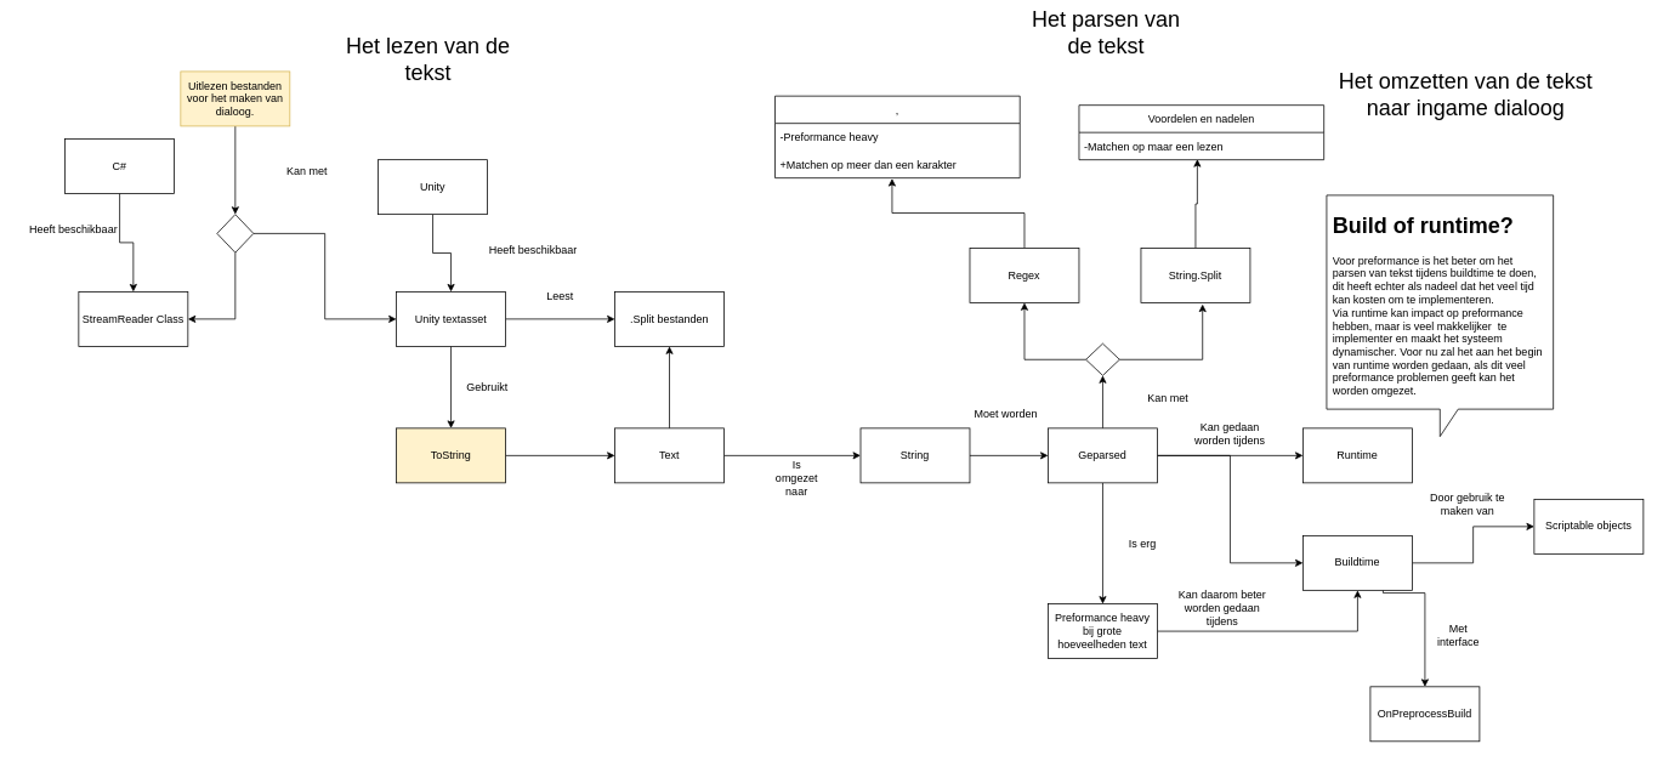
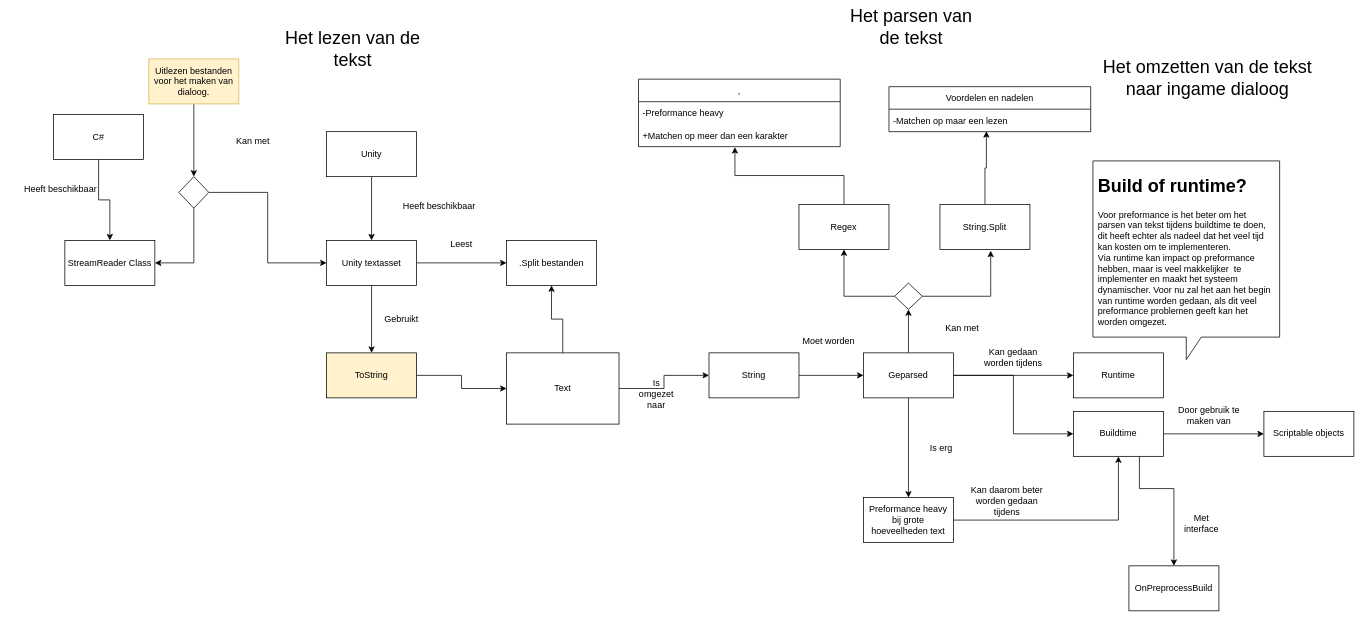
  <mxCell id="0" />
  <mxCell id="1" parent="0" />
  <mxCell id="2" value="Het lezen van de tekst" style="text;html=1;strokeColor=none;fillColor=none;align=center;verticalAlign=middle;whiteSpace=wrap;rounded=0;fontSize=24;" parent="1" vertex="1"><mxGeometry x="365" y="20" width="210" height="90" as="geometry" /></mxCell>
  <mxCell id="3" value="Het parsen van de tekst" style="text;html=1;strokeColor=none;fillColor=none;align=center;verticalAlign=middle;whiteSpace=wrap;rounded=0;fontSize=24;" parent="1" vertex="1"><mxGeometry x="1125" y="20" width="180" height="30" as="geometry" /></mxCell>
  <mxCell id="4" value="Het omzetten van de tekst naar ingame dialoog" style="text;html=1;strokeColor=none;fillColor=none;align=center;verticalAlign=middle;whiteSpace=wrap;rounded=0;fontSize=24;" parent="1" vertex="1"><mxGeometry x="1465" y="80" width="290" height="45" as="geometry" /></mxCell>
  <mxCell id="5" value="" style="edgeStyle=orthogonalEdgeStyle;rounded=0;orthogonalLoop=1;jettySize=auto;html=1;fontSize=23;" parent="1" source="7" target="8" edge="1"><mxGeometry relative="1" as="geometry" /></mxCell>
  <mxCell id="6" style="edgeStyle=orthogonalEdgeStyle;rounded=0;orthogonalLoop=1;jettySize=auto;html=1;fontSize=12;" parent="1" source="7" target="14" edge="1"><mxGeometry relative="1" as="geometry" /></mxCell>
  <mxCell id="7" value="Unity textasset" style="rounded=0;whiteSpace=wrap;html=1;" parent="1" vertex="1"><mxGeometry x="435" y="320" width="120" height="60" as="geometry" /></mxCell>
  <mxCell id="8" value=".Split bestanden" style="rounded=0;whiteSpace=wrap;html=1;" parent="1" vertex="1"><mxGeometry x="675" y="320" width="120" height="60" as="geometry" /></mxCell>
  <mxCell id="9" value="Leest" style="text;html=1;strokeColor=none;fillColor=none;align=center;verticalAlign=middle;whiteSpace=wrap;rounded=0;fontSize=12;" parent="1" vertex="1"><mxGeometry x="585" y="310" width="60" height="30" as="geometry" /></mxCell>
  <mxCell id="10" style="edgeStyle=orthogonalEdgeStyle;rounded=0;orthogonalLoop=1;jettySize=auto;html=1;fontSize=12;" parent="1" source="11" target="7" edge="1"><mxGeometry relative="1" as="geometry" /></mxCell>
- <mxCell id="11" value="Unity" style="rounded=0;whiteSpace=wrap;html=1;fontSize=12;" parent="1" vertex="1"><mxGeometry x="415" y="175" width="120" height="60" as="geometry" /></mxCell>
+ <mxCell id="11" value="Unity" style="rounded=0;whiteSpace=wrap;html=1;fontSize=12;" parent="1" vertex="1"><mxGeometry x="435" y="175" width="120" height="60" as="geometry" /></mxCell>
  <mxCell id="12" value="Heeft beschikbaar" style="text;html=1;align=center;verticalAlign=middle;resizable=0;points=[];autosize=1;strokeColor=none;fillColor=none;fontSize=12;" parent="1" vertex="1"><mxGeometry x="525" y="260" width="120" height="30" as="geometry" /></mxCell>
  <mxCell id="13" style="edgeStyle=orthogonalEdgeStyle;rounded=0;orthogonalLoop=1;jettySize=auto;html=1;fontSize=12;" parent="1" source="14" target="18" edge="1"><mxGeometry relative="1" as="geometry" /></mxCell>
  <mxCell id="14" value="ToString" style="rounded=0;whiteSpace=wrap;html=1;fontSize=12;fillColor=#fff2cc;" parent="1" vertex="1"><mxGeometry x="435" y="470" width="120" height="60" as="geometry" /></mxCell>
  <mxCell id="15" value="Gebruikt" style="text;html=1;strokeColor=none;fillColor=none;align=center;verticalAlign=middle;whiteSpace=wrap;rounded=0;fontSize=12;" parent="1" vertex="1"><mxGeometry x="505" y="410" width="60" height="30" as="geometry" /></mxCell>
  <mxCell id="16" style="edgeStyle=orthogonalEdgeStyle;rounded=0;orthogonalLoop=1;jettySize=auto;html=1;fontSize=12;" parent="1" source="18" target="8" edge="1"><mxGeometry relative="1" as="geometry" /></mxCell>
  <mxCell id="17" style="edgeStyle=orthogonalEdgeStyle;rounded=0;orthogonalLoop=1;jettySize=auto;html=1;entryX=0;entryY=0.5;entryDx=0;entryDy=0;fontSize=12;" parent="1" source="18" target="21" edge="1"><mxGeometry relative="1" as="geometry"><mxPoint x="965" y="500" as="targetPoint" /></mxGeometry></mxCell>
- <mxCell id="18" value="Text" style="rounded=0;whiteSpace=wrap;html=1;fontSize=12;" parent="1" vertex="1"><mxGeometry x="675" y="470" width="120" height="60" as="geometry" /></mxCell>
+ <mxCell id="18" value="Text" style="rounded=0;whiteSpace=wrap;html=1;fontSize=12;" parent="1" vertex="1"><mxGeometry x="675" y="470" width="150" height="95" as="geometry" /></mxCell>
  <mxCell id="19" value="Is omgezet naar" style="text;html=1;strokeColor=none;fillColor=none;align=center;verticalAlign=middle;whiteSpace=wrap;rounded=0;fontSize=12;" parent="1" vertex="1"><mxGeometry x="845" y="510" width="60" height="30" as="geometry" /></mxCell>
  <mxCell id="20" style="edgeStyle=orthogonalEdgeStyle;rounded=0;orthogonalLoop=1;jettySize=auto;html=1;entryX=0;entryY=0.5;entryDx=0;entryDy=0;" parent="1" source="21" target="29" edge="1"><mxGeometry relative="1" as="geometry"><mxPoint x="1192" y="530" as="targetPoint" /></mxGeometry></mxCell>
  <mxCell id="21" value="String" style="rounded=0;whiteSpace=wrap;html=1;fontSize=12;" parent="1" vertex="1"><mxGeometry x="945" y="470" width="120" height="60" as="geometry" /></mxCell>
  <mxCell id="22" style="edgeStyle=orthogonalEdgeStyle;rounded=0;orthogonalLoop=1;jettySize=auto;html=1;entryX=0.478;entryY=1.02;entryDx=0;entryDy=0;entryPerimeter=0;" parent="1" source="23" target="53" edge="1"><mxGeometry relative="1" as="geometry" /></mxCell>
  <mxCell id="23" value="Regex" style="rounded=0;whiteSpace=wrap;html=1;" parent="1" vertex="1"><mxGeometry x="1065" y="272" width="120" height="60" as="geometry" /></mxCell>
  <mxCell id="24" value="Moet worden" style="text;html=1;strokeColor=none;fillColor=none;align=center;verticalAlign=middle;whiteSpace=wrap;rounded=0;" parent="1" vertex="1"><mxGeometry x="1065" y="450" width="80" height="10" as="geometry" /></mxCell>
  <mxCell id="25" style="edgeStyle=orthogonalEdgeStyle;rounded=0;orthogonalLoop=1;jettySize=auto;html=1;" parent="1" source="29" target="32" edge="1"><mxGeometry relative="1" as="geometry" /></mxCell>
  <mxCell id="26" style="edgeStyle=orthogonalEdgeStyle;rounded=0;orthogonalLoop=1;jettySize=auto;html=1;entryX=0;entryY=0.5;entryDx=0;entryDy=0;" parent="1" source="29" target="40" edge="1"><mxGeometry relative="1" as="geometry" /></mxCell>
  <mxCell id="27" style="edgeStyle=orthogonalEdgeStyle;rounded=0;orthogonalLoop=1;jettySize=auto;html=1;entryX=0;entryY=0.5;entryDx=0;entryDy=0;" parent="1" source="29" target="36" edge="1"><mxGeometry relative="1" as="geometry" /></mxCell>
  <mxCell id="28" style="edgeStyle=orthogonalEdgeStyle;rounded=0;orthogonalLoop=1;jettySize=auto;html=1;entryX=0.5;entryY=1;entryDx=0;entryDy=0;" parent="1" source="29" target="48" edge="1"><mxGeometry relative="1" as="geometry" /></mxCell>
  <mxCell id="29" value="Geparsed" style="rounded=0;whiteSpace=wrap;html=1;" parent="1" vertex="1"><mxGeometry x="1151" y="470" width="120" height="60" as="geometry" /></mxCell>
  <mxCell id="30" value="Kan met" style="text;html=1;strokeColor=none;fillColor=none;align=center;verticalAlign=middle;whiteSpace=wrap;rounded=0;" parent="1" vertex="1"><mxGeometry x="1253" y="422" width="60" height="30" as="geometry" /></mxCell>
  <mxCell id="31" style="edgeStyle=orthogonalEdgeStyle;rounded=0;orthogonalLoop=1;jettySize=auto;html=1;" parent="1" source="32" target="36" edge="1"><mxGeometry relative="1" as="geometry" /></mxCell>
  <mxCell id="32" value="Preformance heavy bij grote hoeveelheden text" style="rounded=0;whiteSpace=wrap;html=1;" parent="1" vertex="1"><mxGeometry x="1151" y="663" width="120" height="60" as="geometry" /></mxCell>
  <mxCell id="33" value="Is erg" style="text;html=1;strokeColor=none;fillColor=none;align=center;verticalAlign=middle;whiteSpace=wrap;rounded=0;" parent="1" vertex="1"><mxGeometry x="1225" y="582" width="60" height="30" as="geometry" /></mxCell>
  <mxCell id="34" style="edgeStyle=orthogonalEdgeStyle;rounded=0;orthogonalLoop=1;jettySize=auto;html=1;entryX=0;entryY=0.5;entryDx=0;entryDy=0;" parent="1" source="36" target="38" edge="1"><mxGeometry relative="1" as="geometry" /></mxCell>
  <mxCell id="35" style="edgeStyle=orthogonalEdgeStyle;rounded=0;orthogonalLoop=1;jettySize=auto;html=1;" parent="1" source="36" target="42" edge="1"><mxGeometry relative="1" as="geometry"><Array as="points"><mxPoint x="1519" y="651" /><mxPoint x="1565" y="651" /></Array></mxGeometry></mxCell>
- <mxCell id="36" value="Buildtime" style="rounded=0;whiteSpace=wrap;html=1;" parent="1" vertex="1"><mxGeometry x="1431" y="588" width="120" height="60" as="geometry" /></mxCell>
+ <mxCell id="36" value="Buildtime" style="rounded=0;whiteSpace=wrap;html=1;" parent="1" vertex="1"><mxGeometry x="1431" y="548" width="120" height="60" as="geometry" /></mxCell>
  <mxCell id="37" value="Kan daarom beter worden gedaan tijdens" style="text;html=1;strokeColor=none;fillColor=none;align=center;verticalAlign=middle;whiteSpace=wrap;rounded=0;" parent="1" vertex="1"><mxGeometry x="1285" y="667" width="115" height="2" as="geometry" /></mxCell>
  <mxCell id="38" value="Scriptable objects" style="rounded=0;whiteSpace=wrap;html=1;" parent="1" vertex="1"><mxGeometry x="1685" y="548" width="120" height="60" as="geometry" /></mxCell>
  <mxCell id="39" value="Door gebruik te maken van" style="text;html=1;strokeColor=none;fillColor=none;align=center;verticalAlign=middle;whiteSpace=wrap;rounded=0;" parent="1" vertex="1"><mxGeometry x="1560" y="536" width="104" height="36" as="geometry" /></mxCell>
  <mxCell id="40" value="Runtime" style="rounded=0;whiteSpace=wrap;html=1;" parent="1" vertex="1"><mxGeometry x="1431" y="470" width="120" height="60" as="geometry" /></mxCell>
  <mxCell id="41" value="Kan gedaan worden tijdens" style="text;html=1;strokeColor=none;fillColor=none;align=center;verticalAlign=middle;whiteSpace=wrap;rounded=0;" parent="1" vertex="1"><mxGeometry x="1300" y="460" width="102" height="32" as="geometry" /></mxCell>
  <mxCell id="42" value="OnPreprocessBuild" style="rounded=0;whiteSpace=wrap;html=1;" parent="1" vertex="1"><mxGeometry x="1505" y="754" width="120" height="60" as="geometry" /></mxCell>
  <mxCell id="43" value="Met interface" style="text;html=1;strokeColor=none;fillColor=none;align=center;verticalAlign=middle;whiteSpace=wrap;rounded=0;" parent="1" vertex="1"><mxGeometry x="1572" y="683" width="60" height="30" as="geometry" /></mxCell>
  <mxCell id="44" value="" style="shape=callout;whiteSpace=wrap;html=1;perimeter=calloutPerimeter;" parent="1" vertex="1"><mxGeometry x="1457" y="214" width="249" height="265" as="geometry" /></mxCell>
  <mxCell id="45" value="&lt;h1&gt;Build of runtime?&lt;/h1&gt;&lt;div&gt;Voor preformance is het beter om het parsen van tekst tijdens buildtime te doen, dit heeft echter als nadeel dat het veel tijd kan kosten om te implementeren.&lt;/div&gt;&lt;div&gt;Via runtime kan impact op preformance hebben, maar is veel makkelijker&amp;nbsp; te implementer en maakt het systeem dynamischer. Voor nu zal het aan het begin van runtime worden gedaan, als dit veel preformance problemen geeft kan het worden omgezet.&lt;/div&gt;" style="text;html=1;strokeColor=none;fillColor=none;spacing=5;spacingTop=-20;whiteSpace=wrap;overflow=hidden;rounded=0;" parent="1" vertex="1"><mxGeometry x="1459" y="228" width="245" height="219" as="geometry" /></mxCell>
  <mxCell id="46" style="edgeStyle=orthogonalEdgeStyle;rounded=0;orthogonalLoop=1;jettySize=auto;html=1;entryX=0.5;entryY=1;entryDx=0;entryDy=0;" parent="1" source="48" target="23" edge="1"><mxGeometry relative="1" as="geometry" /></mxCell>
  <mxCell id="47" style="edgeStyle=orthogonalEdgeStyle;rounded=0;orthogonalLoop=1;jettySize=auto;html=1;entryX=0.564;entryY=1.029;entryDx=0;entryDy=0;entryPerimeter=0;" parent="1" source="48" target="50" edge="1"><mxGeometry relative="1" as="geometry"><mxPoint x="1297" y="298" as="targetPoint" /></mxGeometry></mxCell>
  <mxCell id="48" value="" style="rhombus;whiteSpace=wrap;html=1;" parent="1" vertex="1"><mxGeometry x="1192.5" y="377" width="37" height="35" as="geometry" /></mxCell>
  <mxCell id="49" style="edgeStyle=orthogonalEdgeStyle;rounded=0;orthogonalLoop=1;jettySize=auto;html=1;entryX=0.483;entryY=0.98;entryDx=0;entryDy=0;entryPerimeter=0;" parent="1" source="50" target="55" edge="1"><mxGeometry relative="1" as="geometry" /></mxCell>
  <mxCell id="50" value="String.Split" style="rounded=0;whiteSpace=wrap;html=1;" parent="1" vertex="1"><mxGeometry x="1253" y="272" width="120" height="60" as="geometry" /></mxCell>
  <mxCell id="51" value="," style="swimlane;fontStyle=0;childLayout=stackLayout;horizontal=1;startSize=30;horizontalStack=0;resizeParent=1;resizeParentMax=0;resizeLast=0;collapsible=1;marginBottom=0;" parent="1" vertex="1"><mxGeometry x="851" y="105" width="269" height="90" as="geometry" /></mxCell>
  <mxCell id="52" value="-Preformance heavy" style="text;strokeColor=none;fillColor=none;align=left;verticalAlign=middle;spacingLeft=4;spacingRight=4;overflow=hidden;points=[[0,0.5],[1,0.5]];portConstraint=eastwest;rotatable=0;" parent="51" vertex="1"><mxGeometry y="30" width="269" height="30" as="geometry" /></mxCell>
  <mxCell id="53" value="+Matchen op meer dan een karakter" style="text;strokeColor=none;fillColor=none;align=left;verticalAlign=middle;spacingLeft=4;spacingRight=4;overflow=hidden;points=[[0,0.5],[1,0.5]];portConstraint=eastwest;rotatable=0;" parent="51" vertex="1"><mxGeometry y="60" width="269" height="30" as="geometry" /></mxCell>
  <mxCell id="54" value="Voordelen en nadelen" style="swimlane;fontStyle=0;childLayout=stackLayout;horizontal=1;startSize=30;horizontalStack=0;resizeParent=1;resizeParentMax=0;resizeLast=0;collapsible=1;marginBottom=0;" parent="1" vertex="1"><mxGeometry x="1185" y="115" width="269" height="60" as="geometry" /></mxCell>
  <mxCell id="55" value="-Matchen op maar een lezen" style="text;strokeColor=none;fillColor=none;align=left;verticalAlign=middle;spacingLeft=4;spacingRight=4;overflow=hidden;points=[[0,0.5],[1,0.5]];portConstraint=eastwest;rotatable=0;" parent="54" vertex="1"><mxGeometry y="30" width="269" height="30" as="geometry" /></mxCell>
  <mxCell id="56" style="edgeStyle=orthogonalEdgeStyle;rounded=0;orthogonalLoop=1;jettySize=auto;html=1;entryX=0.5;entryY=0;entryDx=0;entryDy=0;" parent="1" source="57" target="62" edge="1"><mxGeometry relative="1" as="geometry" /></mxCell>
  <mxCell id="57" value="Uitlezen bestanden voor het maken van dialoog." style="rounded=0;whiteSpace=wrap;html=1;fillColor=#fff2cc;strokeColor=#d6b656;" parent="1" vertex="1"><mxGeometry x="198" y="78" width="120" height="60" as="geometry" /></mxCell>
  <mxCell id="58" value="StreamReader Class" style="rounded=0;whiteSpace=wrap;html=1;" parent="1" vertex="1"><mxGeometry x="86" y="320" width="120" height="60" as="geometry" /></mxCell>
  <mxCell id="59" value="Kan met" style="text;html=1;strokeColor=none;fillColor=none;align=center;verticalAlign=middle;whiteSpace=wrap;rounded=0;" parent="1" vertex="1"><mxGeometry x="307" y="173" width="60" height="30" as="geometry" /></mxCell>
  <mxCell id="60" style="edgeStyle=orthogonalEdgeStyle;rounded=0;orthogonalLoop=1;jettySize=auto;html=1;" parent="1" source="62" target="58" edge="1"><mxGeometry relative="1" as="geometry"><Array as="points"><mxPoint x="258" y="350" /></Array></mxGeometry></mxCell>
  <mxCell id="61" style="edgeStyle=orthogonalEdgeStyle;rounded=0;orthogonalLoop=1;jettySize=auto;html=1;entryX=0;entryY=0.5;entryDx=0;entryDy=0;" parent="1" source="62" target="7" edge="1"><mxGeometry relative="1" as="geometry" /></mxCell>
  <mxCell id="62" value="" style="rhombus;whiteSpace=wrap;html=1;" parent="1" vertex="1"><mxGeometry x="238" y="235" width="40" height="42" as="geometry" /></mxCell>
  <mxCell id="63" style="edgeStyle=orthogonalEdgeStyle;rounded=0;orthogonalLoop=1;jettySize=auto;html=1;" parent="1" source="64" target="58" edge="1"><mxGeometry relative="1" as="geometry" /></mxCell>
  <mxCell id="64" value="C#" style="rounded=0;whiteSpace=wrap;html=1;" parent="1" vertex="1"><mxGeometry x="71" y="152" width="120" height="60" as="geometry" /></mxCell>
  <mxCell id="65" value="Heeft beschikbaar" style="text;html=1;align=center;verticalAlign=middle;resizable=0;points=[];autosize=1;strokeColor=none;fillColor=none;fontSize=12;" parent="1" vertex="1"><mxGeometry x="20" y="237" width="120" height="30" as="geometry" /></mxCell>
